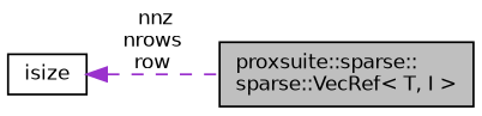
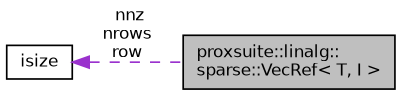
  digraph {
    rankdir=LR
    node [color=black fontname=Helvetica fontsize=10 shape=record]
-   n1 [fillcolor=grey75 fontcolor=black height=0.2 label="proxsuite::sparse::\lsparse::VecRef\< T, I \>" style=filled width=0.4]
+   n1 [fillcolor=grey75 fontcolor=black height=0.2 label="proxsuite::linalg::\lsparse::VecRef\< T, I \>" style=filled width=0.4]
    n2 [height=0.2 label=isize width=0.4]
    n2 -> n1 [color=darkorchid3 dir=back fontname=Helvetica fontsize=10 label=" nnz\nnrows\nrow" labelfontname=Helvetica labelfontsize=10 style=dashed]
  }
